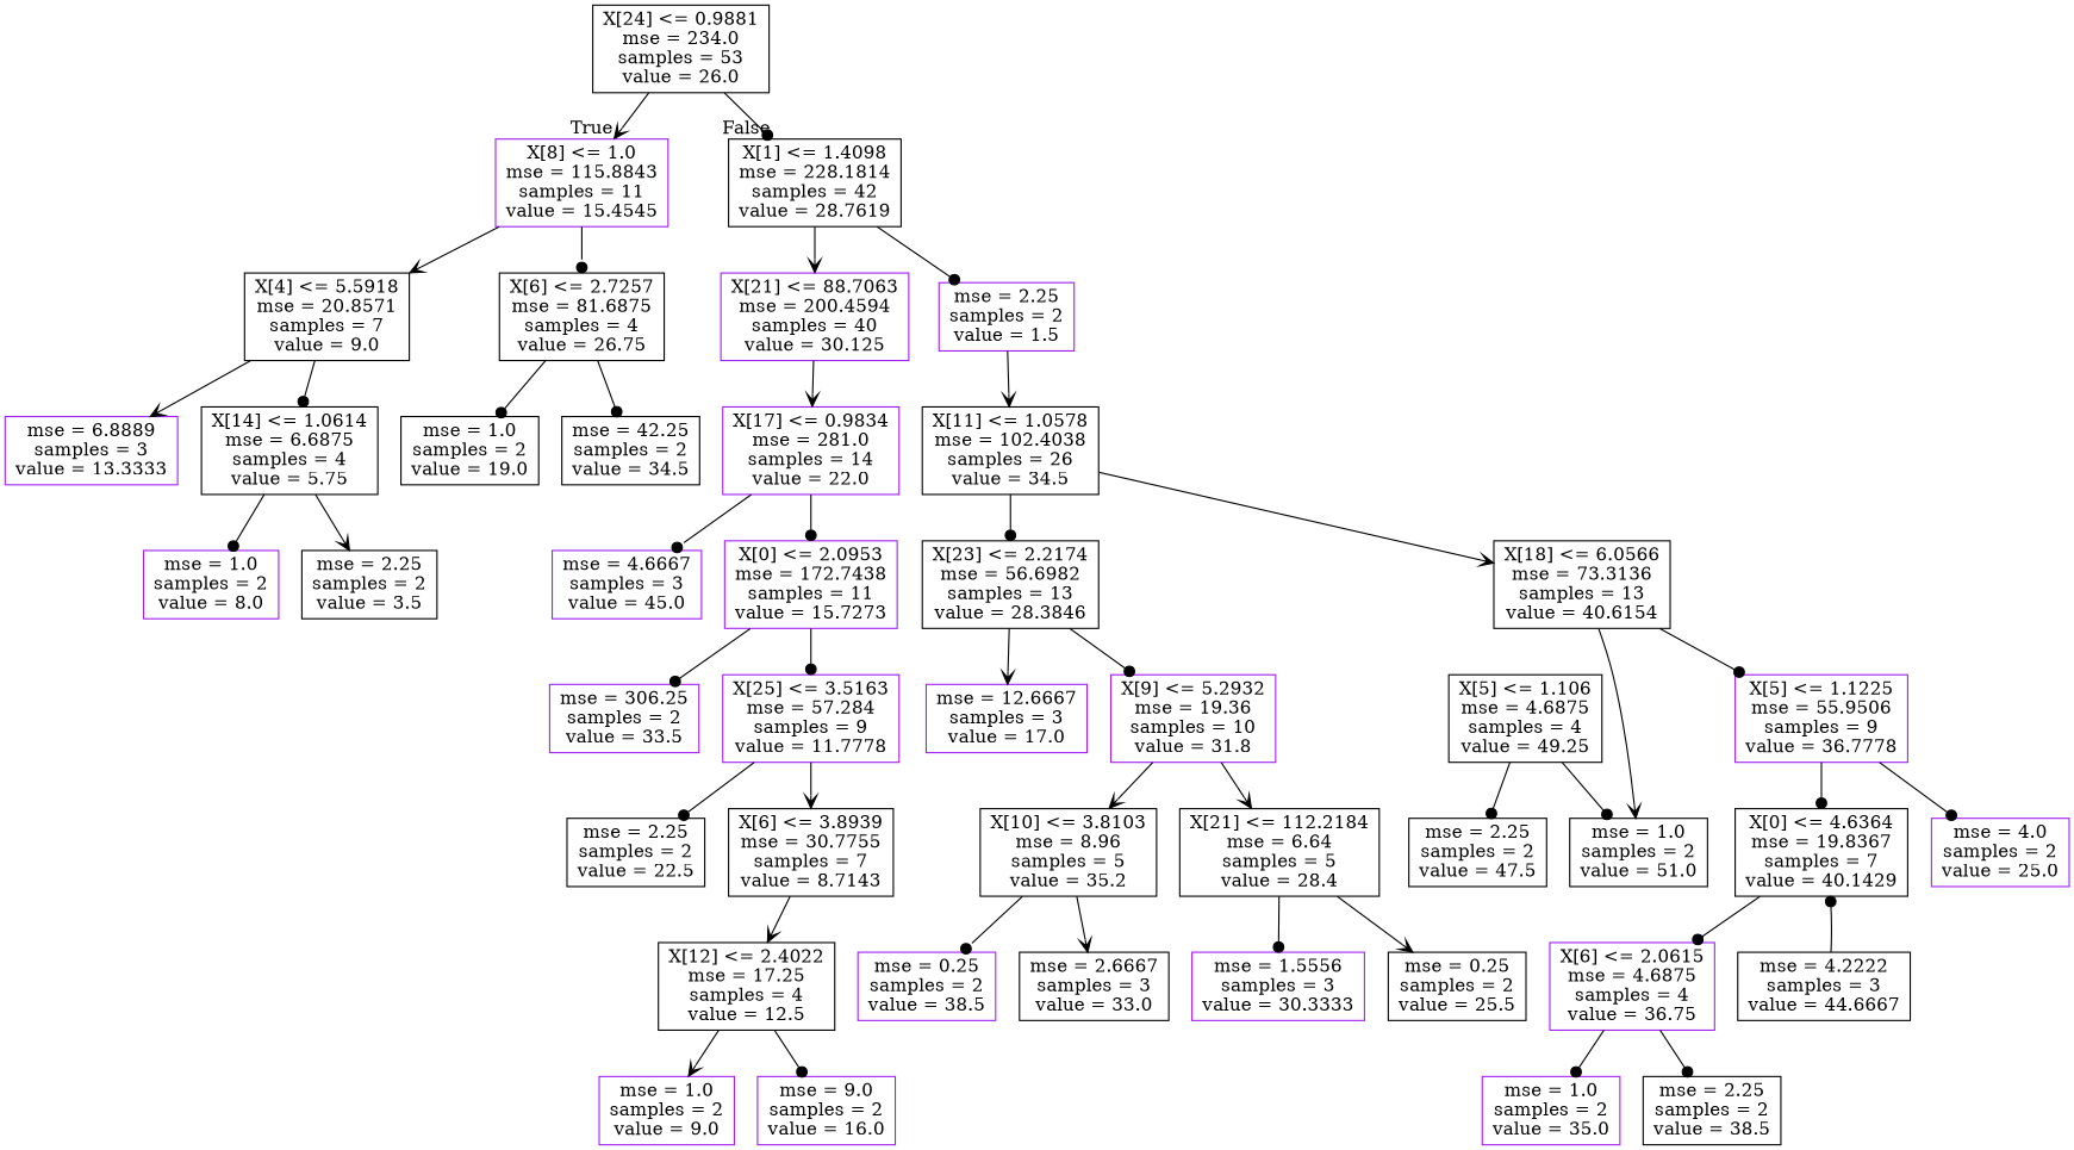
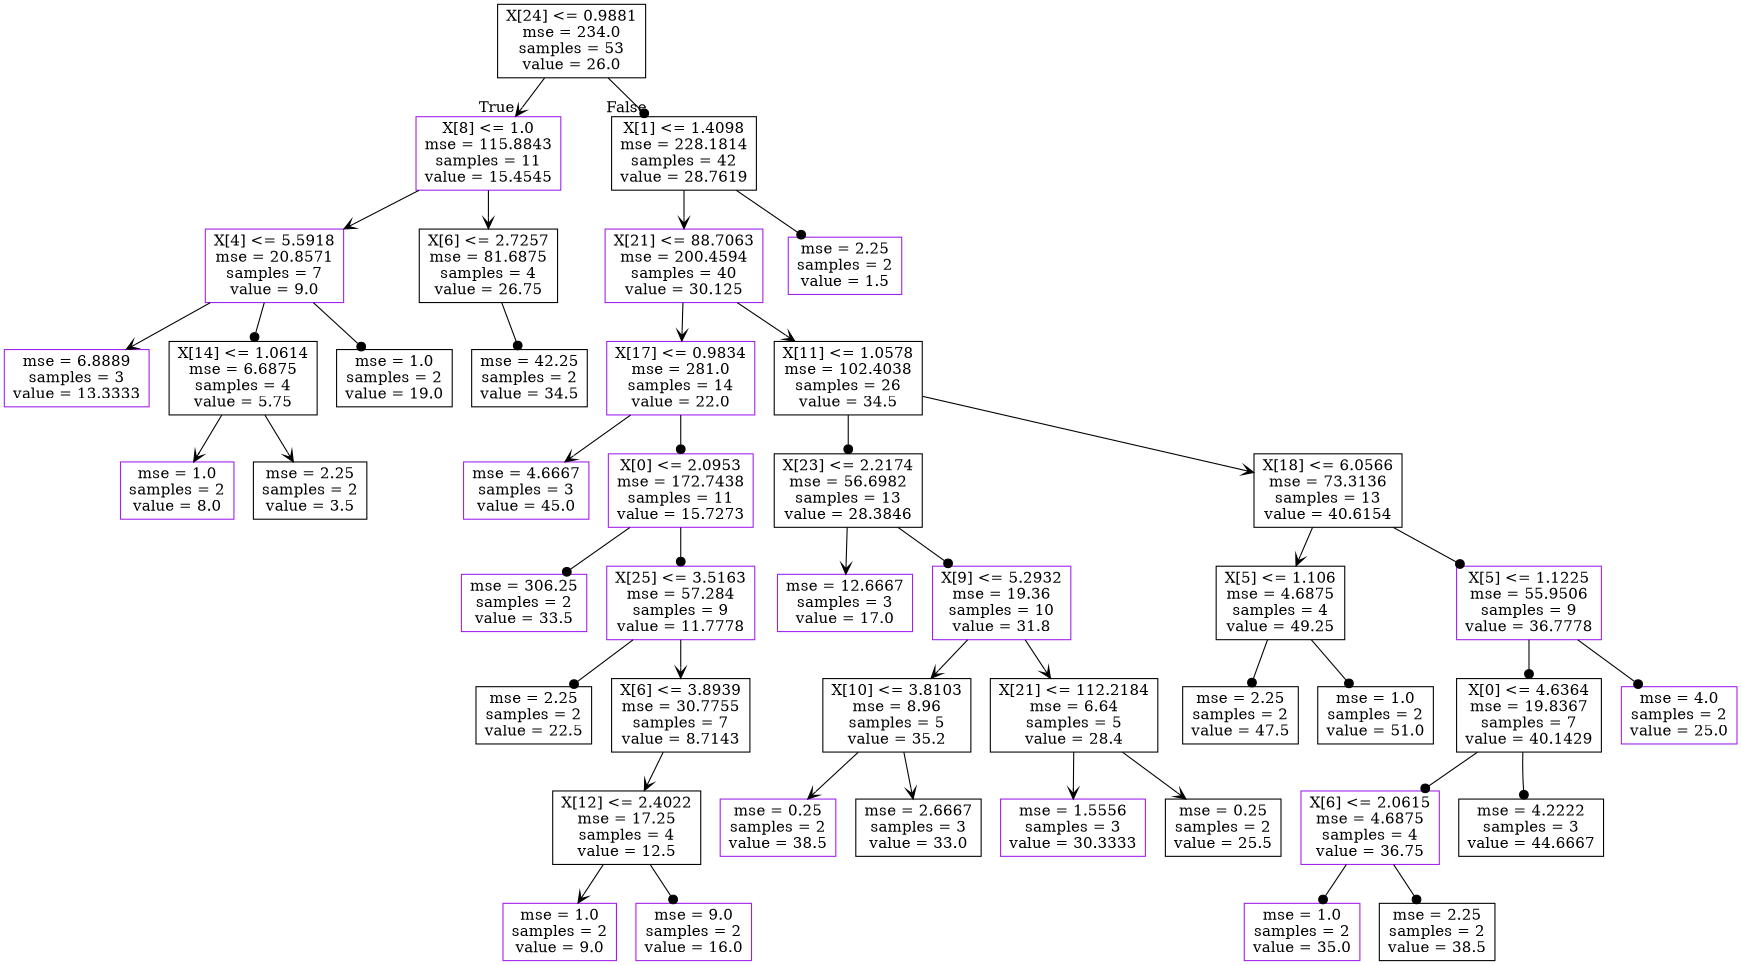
  digraph {
    node [color=black shape=box]
    edge [arrowhead=dot]
    n1 [label="X[24] <= 0.9881\nmse = 234.0\nsamples = 53\nvalue = 26.0"]
    n2 [color=purple label="X[8] <= 1.0\nmse = 115.8843\nsamples = 11\nvalue = 15.4545"]
    n3 [label="X[1] <= 1.4098\nmse = 228.1814\nsamples = 42\nvalue = 28.7619"]
-   n4 [label="X[4] <= 5.5918\nmse = 20.8571\nsamples = 7\nvalue = 9.0"]
+   n4 [color=purple label="X[4] <= 5.5918\nmse = 20.8571\nsamples = 7\nvalue = 9.0"]
    n5 [label="X[6] <= 2.7257\nmse = 81.6875\nsamples = 4\nvalue = 26.75"]
    n6 [color=purple label="X[21] <= 88.7063\nmse = 200.4594\nsamples = 40\nvalue = 30.125"]
    n7 [color=purple label="mse = 2.25\nsamples = 2\nvalue = 1.5"]
    n8 [color=purple label="mse = 6.8889\nsamples = 3\nvalue = 13.3333"]
    n9 [label="X[14] <= 1.0614\nmse = 6.6875\nsamples = 4\nvalue = 5.75"]
    n10 [label="mse = 1.0\nsamples = 2\nvalue = 19.0"]
    n11 [label="mse = 42.25\nsamples = 2\nvalue = 34.5"]
    n12 [color=purple label="mse = 1.0\nsamples = 2\nvalue = 8.0"]
    n13 [label="mse = 2.25\nsamples = 2\nvalue = 3.5"]
    n14 [color=purple label="X[17] <= 0.9834\nmse = 281.0\nsamples = 14\nvalue = 22.0"]
    n15 [label="X[11] <= 1.0578\nmse = 102.4038\nsamples = 26\nvalue = 34.5"]
    n16 [color=purple label="mse = 4.6667\nsamples = 3\nvalue = 45.0"]
    n17 [color=purple label="X[0] <= 2.0953\nmse = 172.7438\nsamples = 11\nvalue = 15.7273"]
    n18 [label="X[23] <= 2.2174\nmse = 56.6982\nsamples = 13\nvalue = 28.3846"]
    n19 [label="X[18] <= 6.0566\nmse = 73.3136\nsamples = 13\nvalue = 40.6154"]
    n20 [color=purple label="mse = 306.25\nsamples = 2\nvalue = 33.5"]
    n21 [color=purple label="X[25] <= 3.5163\nmse = 57.284\nsamples = 9\nvalue = 11.7778"]
    n22 [label="mse = 2.25\nsamples = 2\nvalue = 22.5"]
    n23 [label="X[6] <= 3.8939\nmse = 30.7755\nsamples = 7\nvalue = 8.7143"]
    n24 [label="X[12] <= 2.4022\nmse = 17.25\nsamples = 4\nvalue = 12.5"]
    n25 [color=purple label="mse = 1.0\nsamples = 2\nvalue = 9.0"]
    n26 [color=purple label="mse = 9.0\nsamples = 2\nvalue = 16.0"]
    n27 [color=purple label="mse = 12.6667\nsamples = 3\nvalue = 17.0"]
    n28 [color=purple label="X[9] <= 5.2932\nmse = 19.36\nsamples = 10\nvalue = 31.8"]
    n29 [label="X[5] <= 1.106\nmse = 4.6875\nsamples = 4\nvalue = 49.25"]
    n30 [color=purple label="X[5] <= 1.1225\nmse = 55.9506\nsamples = 9\nvalue = 36.7778"]
    n31 [label="X[10] <= 3.8103\nmse = 8.96\nsamples = 5\nvalue = 35.2"]
    n32 [label="X[21] <= 112.2184\nmse = 6.64\nsamples = 5\nvalue = 28.4"]
    n33 [color=purple label="mse = 0.25\nsamples = 2\nvalue = 38.5"]
    n34 [label="mse = 2.6667\nsamples = 3\nvalue = 33.0"]
    n35 [color=purple label="mse = 1.5556\nsamples = 3\nvalue = 30.3333"]
    n36 [label="mse = 0.25\nsamples = 2\nvalue = 25.5"]
    n37 [label="mse = 2.25\nsamples = 2\nvalue = 47.5"]
    n38 [label="mse = 1.0\nsamples = 2\nvalue = 51.0"]
    n39 [label="X[0] <= 4.6364\nmse = 19.8367\nsamples = 7\nvalue = 40.1429"]
    n40 [color=purple label="mse = 4.0\nsamples = 2\nvalue = 25.0"]
    n41 [color=purple label="X[6] <= 2.0615\nmse = 4.6875\nsamples = 4\nvalue = 36.75"]
    n42 [label="mse = 4.2222\nsamples = 3\nvalue = 44.6667"]
    n43 [color=purple label="mse = 1.0\nsamples = 2\nvalue = 35.0"]
    n44 [label="mse = 2.25\nsamples = 2\nvalue = 38.5"]
    n1 -> n2 [arrowhead=vee headlabel=True labelangle=45 labeldistance=2.5]
    n1 -> n3 [headlabel=False labelangle=-45 labeldistance=2.5]
    n2 -> n4 [arrowhead=vee]
-   n2 -> n5
+   n2 -> n5 [arrowhead=vee]
    n3 -> n6 [arrowhead=vee]
    n3 -> n7
    n4 -> n8 [arrowhead=vee]
    n4 -> n9
-   n5 -> n10
+   n4 -> n10
    n5 -> n11
    n6 -> n14 [arrowhead=vee]
-   n7 -> n15 [arrowhead=vee]
-   n9 -> n12
+   n6 -> n15 [arrowhead=vee]
+   n9 -> n12 [arrowhead=vee]
    n9 -> n13 [arrowhead=vee]
-   n14 -> n16
+   n14 -> n16 [arrowhead=vee]
    n14 -> n17
    n15 -> n18
    n15 -> n19 [arrowhead=vee]
    n17 -> n20
    n17 -> n21
    n18 -> n27 [arrowhead=vee]
    n18 -> n28
-   n19 -> n38 [arrowhead=vee]
+   n19 -> n29 [arrowhead=vee]
    n19 -> n30
    n21 -> n22
    n21 -> n23 [arrowhead=vee]
    n23 -> n24 [arrowhead=vee]
    n24 -> n25 [arrowhead=vee]
    n24 -> n26
    n28 -> n31 [arrowhead=vee]
    n28 -> n32 [arrowhead=vee]
    n29 -> n37
    n29 -> n38
    n30 -> n39
    n30 -> n40
-   n31 -> n33
+   n31 -> n33 [arrowhead=vee]
    n31 -> n34 [arrowhead=vee]
-   n32 -> n35
+   n32 -> n35 [arrowhead=vee]
    n32 -> n36 [arrowhead=vee]
    n39 -> n41
-   n42 -> n39
+   n39 -> n42
    n41 -> n43
    n41 -> n44
  }
